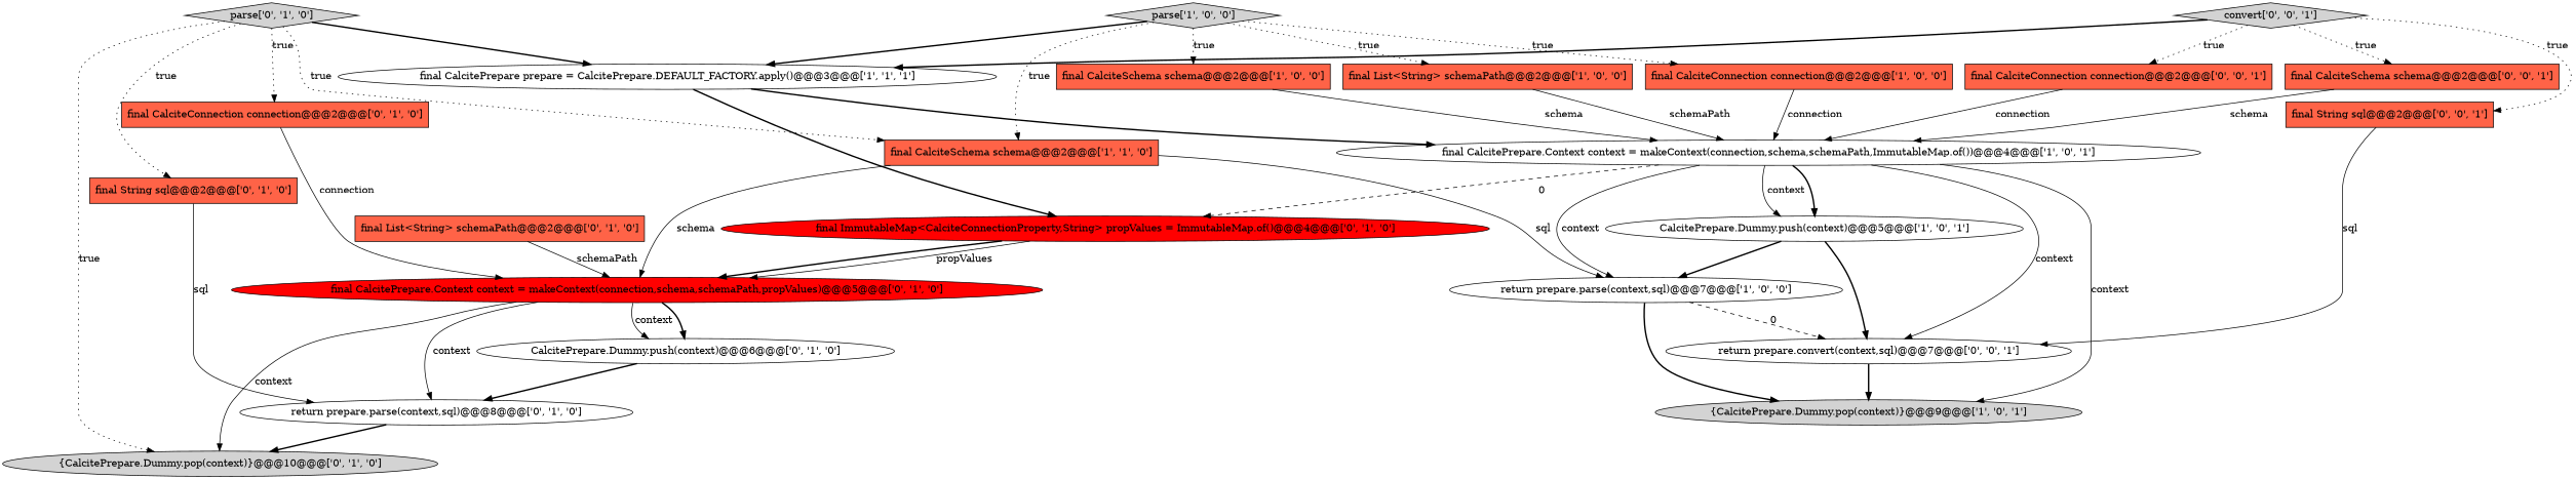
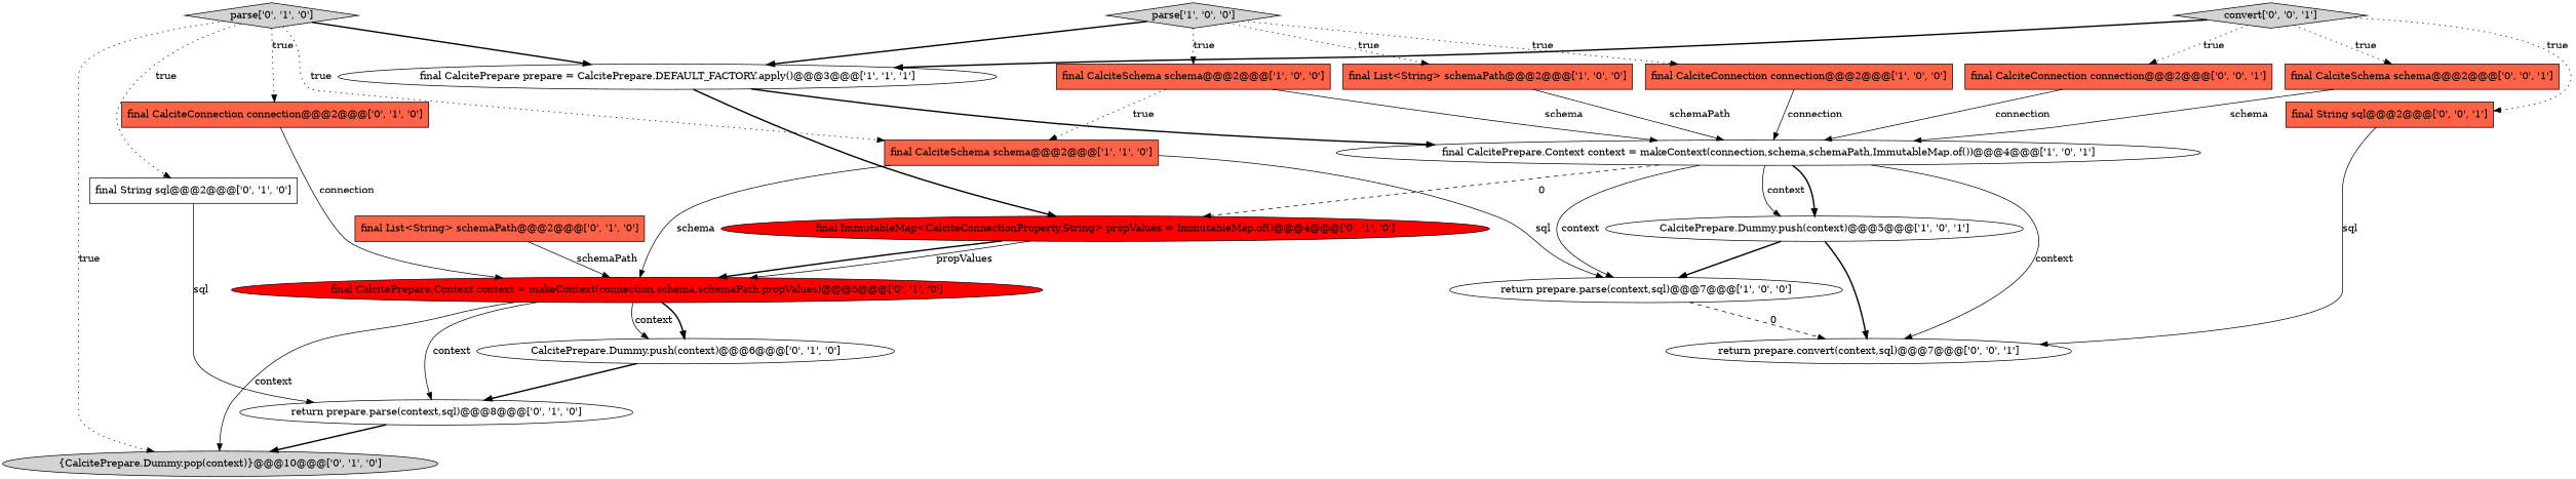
  digraph {
    node [fillcolor=tomato shape=ellipse style=filled]
    edge [style=solid]
    n1 [fillcolor=lightgray label="{CalcitePrepare.Dummy.pop(context)}@@@10@@@['0', '1', '0']"]
    n2 [label="final CalciteConnection connection@@@2@@@['1', '0', '0']" shape=box]
    n3 [fillcolor=white label="final CalcitePrepare.Context context = makeContext(connection,schema,schemaPath,ImmutableMap.of())@@@4@@@['1', '0', '1']"]
    n4 [fillcolor=white label="return prepare.parse(context,sql)@@@7@@@['1', '0', '0']"]
    n5 [fillcolor=red label="final ImmutableMap<CalciteConnectionProperty,String> propValues = ImmutableMap.of()@@@4@@@['0', '1', '0']"]
    n6 [fillcolor=white label="CalcitePrepare.Dummy.push(context)@@@5@@@['1', '0', '1']"]
    n7 [fillcolor=white label="return prepare.convert(context,sql)@@@7@@@['0', '0', '1']"]
-   n8 [fillcolor=lightgray label="{CalcitePrepare.Dummy.pop(context)}@@@9@@@['1', '0', '1']"]
    n9 [fillcolor=white label="return prepare.parse(context,sql)@@@8@@@['0', '1', '0']"]
    n10 [label="final CalciteSchema schema@@@2@@@['1', '0', '0']" shape=box]
    n11 [label="final CalciteSchema schema@@@2@@@['1', '1', '0']" shape=box]
    n12 [fillcolor=red label="final CalcitePrepare.Context context = makeContext(connection,schema,schemaPath,propValues)@@@5@@@['0', '1', '0']"]
    n13 [fillcolor=white label="CalcitePrepare.Dummy.push(context)@@@6@@@['0', '1', '0']"]
    n14 [fillcolor=white label="final CalcitePrepare prepare = CalcitePrepare.DEFAULT_FACTORY.apply()@@@3@@@['1', '1', '1']"]
-   n15 [label="final String sql@@@2@@@['0', '1', '0']" shape=box]
+   n15 [fillcolor=white label="final String sql@@@2@@@['0', '1', '0']" shape=box]
    n16 [label="final CalciteConnection connection@@@2@@@['0', '0', '1']" shape=box]
    n17 [fillcolor=lightgray label="parse['0', '1', '0']" shape=diamond]
    n18 [label="final CalciteConnection connection@@@2@@@['0', '1', '0']" shape=box]
    n19 [label="final List<String> schemaPath@@@2@@@['0', '1', '0']" shape=box]
    n20 [label="final CalciteSchema schema@@@2@@@['0', '0', '1']" shape=box]
    n21 [fillcolor=lightgray label="convert['0', '0', '1']" shape=diamond]
    n22 [label="final String sql@@@2@@@['0', '0', '1']" shape=box]
    n23 [fillcolor=lightgray label="parse['1', '0', '0']" shape=diamond]
    n24 [label="final List<String> schemaPath@@@2@@@['1', '0', '0']" shape=box]
    n2 -> n3 [label=connection]
    n3 -> n4 [label=context]
    n3 -> n5 [label=0 style=dashed]
    n3 -> n6 [label=context]
    n3 -> n6 [style=bold]
    n3 -> n7 [label=context]
-   n3 -> n8 [label=context]
    n4 -> n7 [label=0 style=dashed]
-   n4 -> n8 [style=bold]
    n5 -> n12 [style=bold]
    n5 -> n12 [label=propValues]
    n6 -> n4 [style=bold]
    n6 -> n7 [style=bold]
-   n7 -> n8 [style=bold]
    n9 -> n1 [style=bold]
    n10 -> n3 [label=schema]
    n11 -> n4 [label=sql]
    n11 -> n12 [label=schema]
    n12 -> n1 [label=context]
    n12 -> n9 [label=context]
    n12 -> n13 [style=bold]
    n12 -> n13 [label=context]
    n13 -> n9 [style=bold]
    n14 -> n3 [style=bold]
    n14 -> n5 [style=bold]
    n15 -> n9 [label=sql]
    n16 -> n3 [label=connection]
    n17 -> n1 [label=true style=dotted]
    n17 -> n11 [label=true style=dotted]
    n17 -> n14 [style=bold]
    n17 -> n15 [label=true style=dotted]
    n17 -> n18 [label=true style=dotted]
    n18 -> n12 [label=connection]
    n19 -> n12 [label=schemaPath]
    n20 -> n3 [label=schema]
    n21 -> n14 [style=bold]
    n21 -> n16 [label=true style=dotted]
    n21 -> n20 [label=true style=dotted]
    n21 -> n22 [label=true style=dotted]
    n22 -> n7 [label=sql]
    n23 -> n2 [label=true style=dotted]
    n23 -> n10 [label=true style=dotted]
-   n23 -> n11 [label=true style=dotted]
+   n10 -> n11 [label=true style=dotted]
    n23 -> n14 [style=bold]
    n23 -> n24 [label=true style=dotted]
    n24 -> n3 [label=schemaPath]
  }
